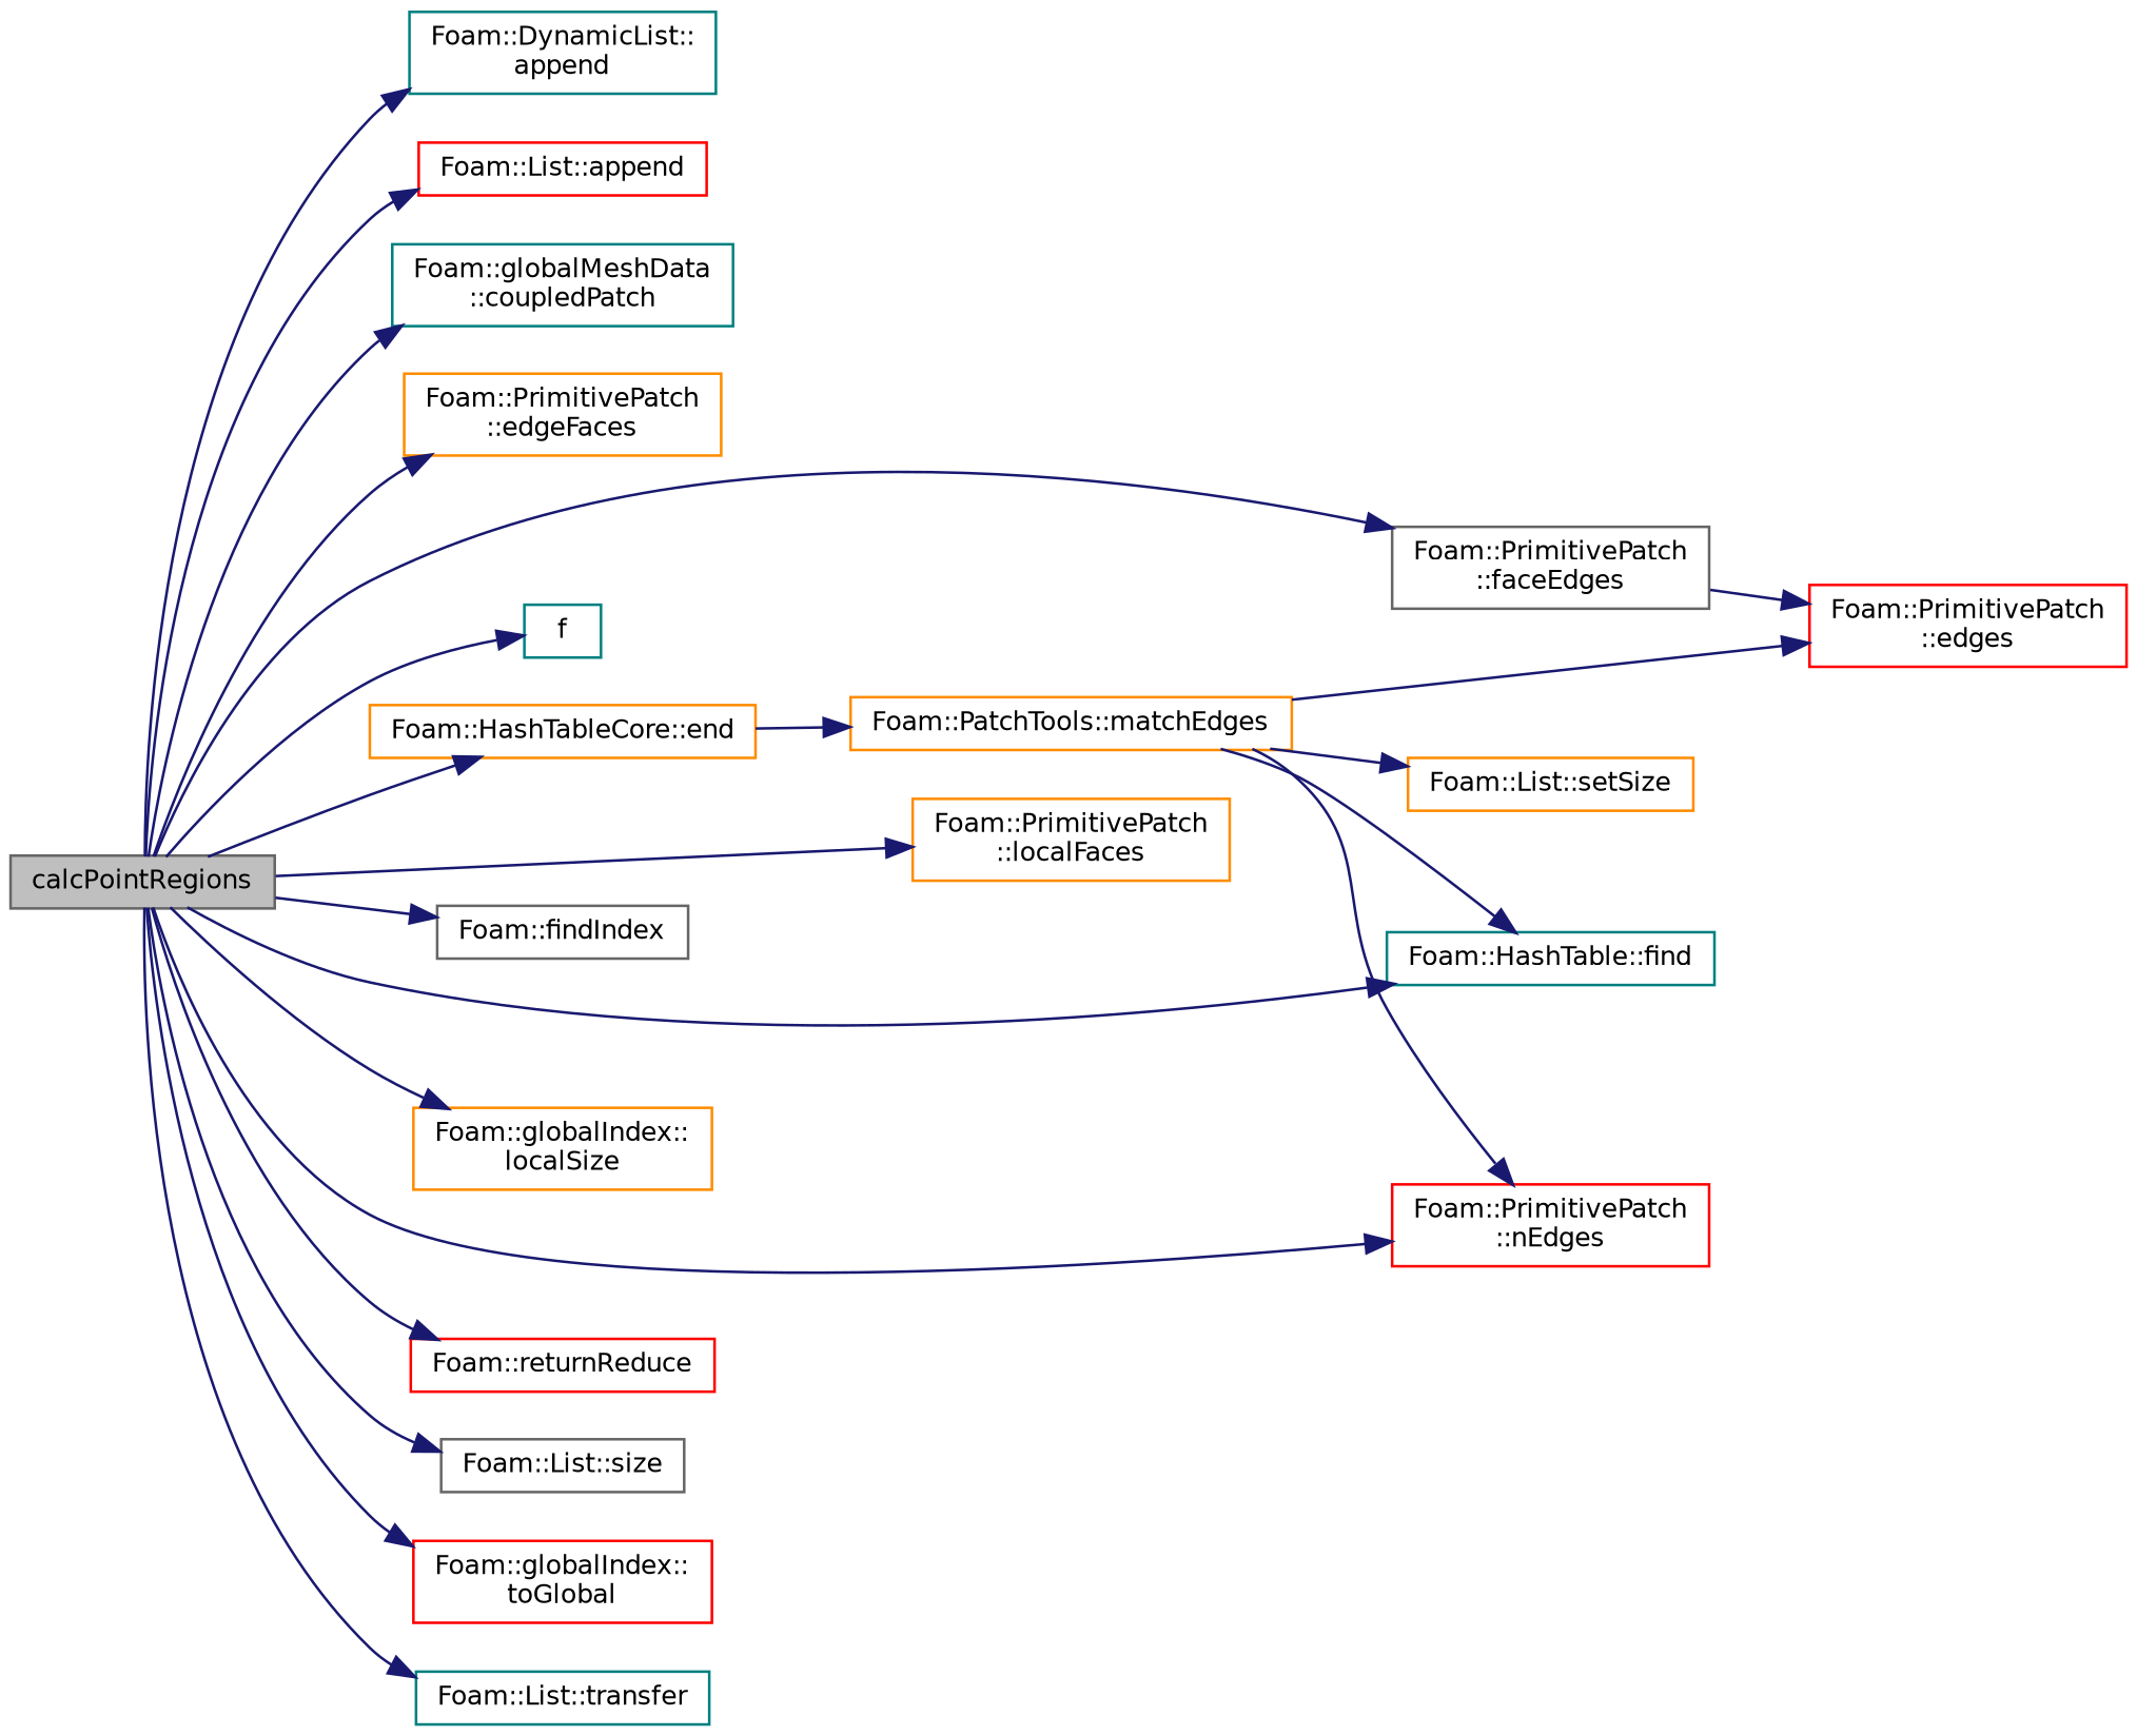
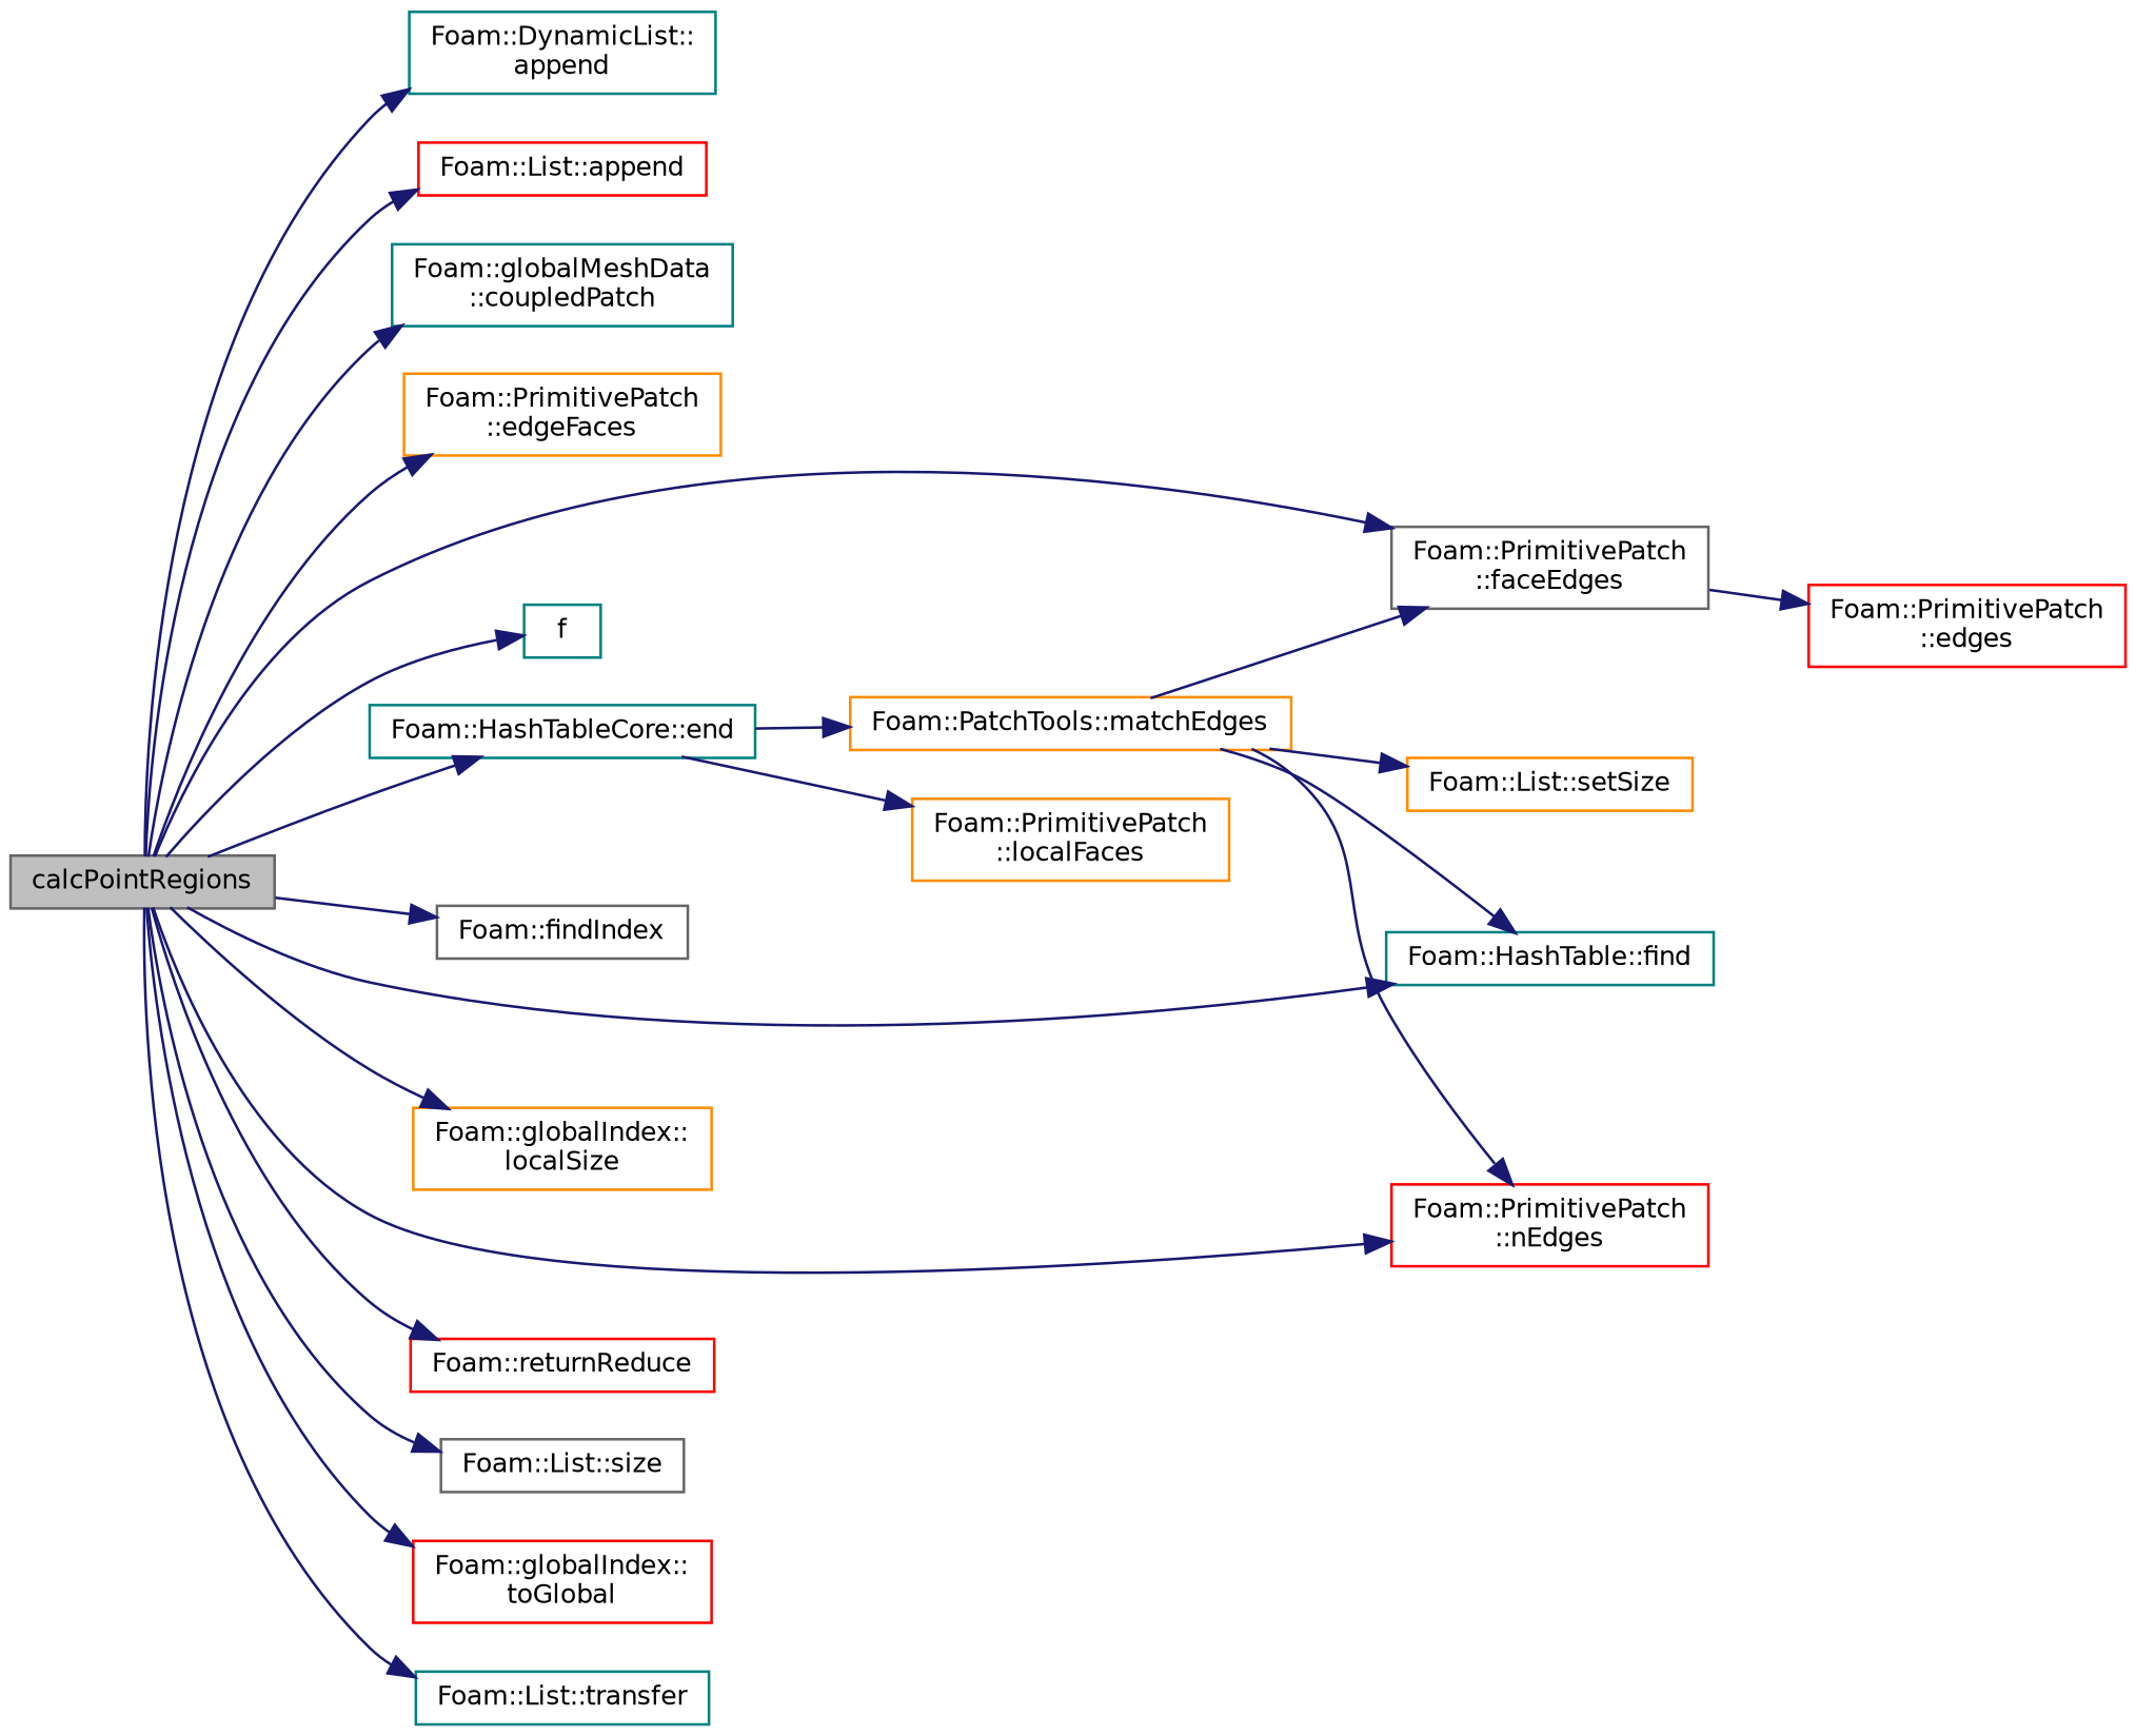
  digraph {
    rankdir=LR
    node [color=darkorange fontname=Helvetica fontsize=10 shape=record]
    edge [color=midnightblue fontname=Helvetica fontsize=10 labelfontname=Helvetica labelfontsize=10 style=solid]
    n1 [color=gray40 fillcolor=grey75 fontcolor=black height=0.2 label=calcPointRegions style=filled width=0.4]
    n2 [color=teal height=0.2 label="Foam::DynamicList::\lappend" width=0.4]
    n3 [color=red height=0.2 label="Foam::List::append" width=0.4]
    n4 [color=teal height=0.2 label="Foam::globalMeshData\l::coupledPatch" width=0.4]
    n5 [height=0.2 label="Foam::PrimitivePatch\l::edgeFaces" width=0.4]
-   n6 [height=0.2 label="Foam::HashTableCore::end" width=0.4]
+   n6 [color=teal height=0.2 label="Foam::HashTableCore::end" width=0.4]
    n7 [color=teal height=0.2 label=f width=0.4]
    n8 [color=gray40 height=0.2 label="Foam::PrimitivePatch\l::faceEdges" width=0.4]
    n9 [color=teal height=0.2 label="Foam::HashTable::find" width=0.4]
    n10 [color=gray40 height=0.2 label="Foam::findIndex" width=0.4]
    n11 [height=0.2 label="Foam::PrimitivePatch\l::localFaces" width=0.4]
    n12 [height=0.2 label="Foam::globalIndex::\llocalSize" width=0.4]
    n13 [color=red height=0.2 label="Foam::PrimitivePatch\l::nEdges" width=0.4]
    n14 [color=red height=0.2 label="Foam::returnReduce" width=0.4]
    n15 [color=gray40 height=0.2 label="Foam::List::size" width=0.4]
    n16 [color=red height=0.2 label="Foam::globalIndex::\ltoGlobal" width=0.4]
    n17 [color=teal height=0.2 label="Foam::List::transfer" width=0.4]
    n18 [color=red height=0.2 label="Foam::PrimitivePatch\l::edges" width=0.4]
    n19 [height=0.2 label="Foam::PatchTools::matchEdges" width=0.4]
    n20 [height=0.2 label="Foam::List::setSize" width=0.4]
    n1 -> n2
    n1 -> n3
    n1 -> n4
    n1 -> n5
    n1 -> n6
    n1 -> n7
    n1 -> n8
    n1 -> n9
    n1 -> n10
-   n1 -> n11
+   n6 -> n11
    n1 -> n12
    n1 -> n13
    n1 -> n14
    n1 -> n15
    n1 -> n16
    n1 -> n17
    n6 -> n19
    n8 -> n18
    n19 -> n9
    n19 -> n13
-   n19 -> n18
+   n19 -> n8
    n19 -> n20
  }
